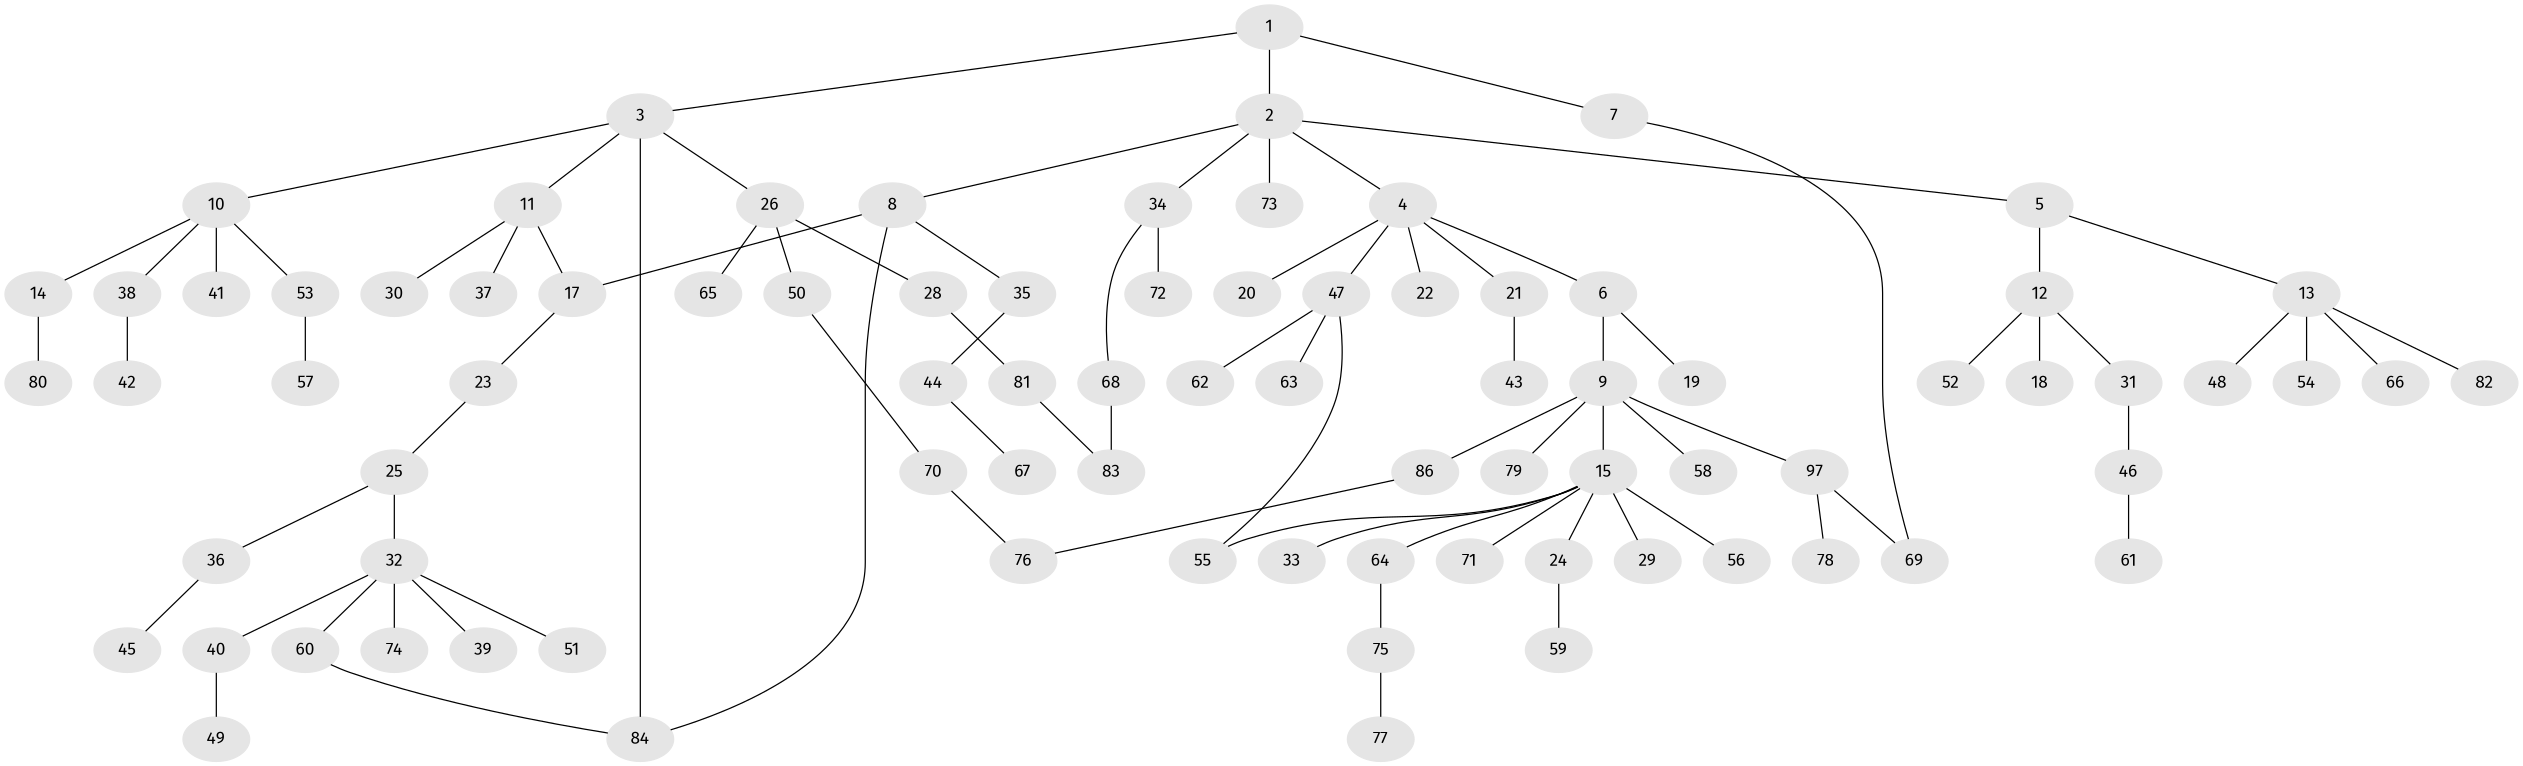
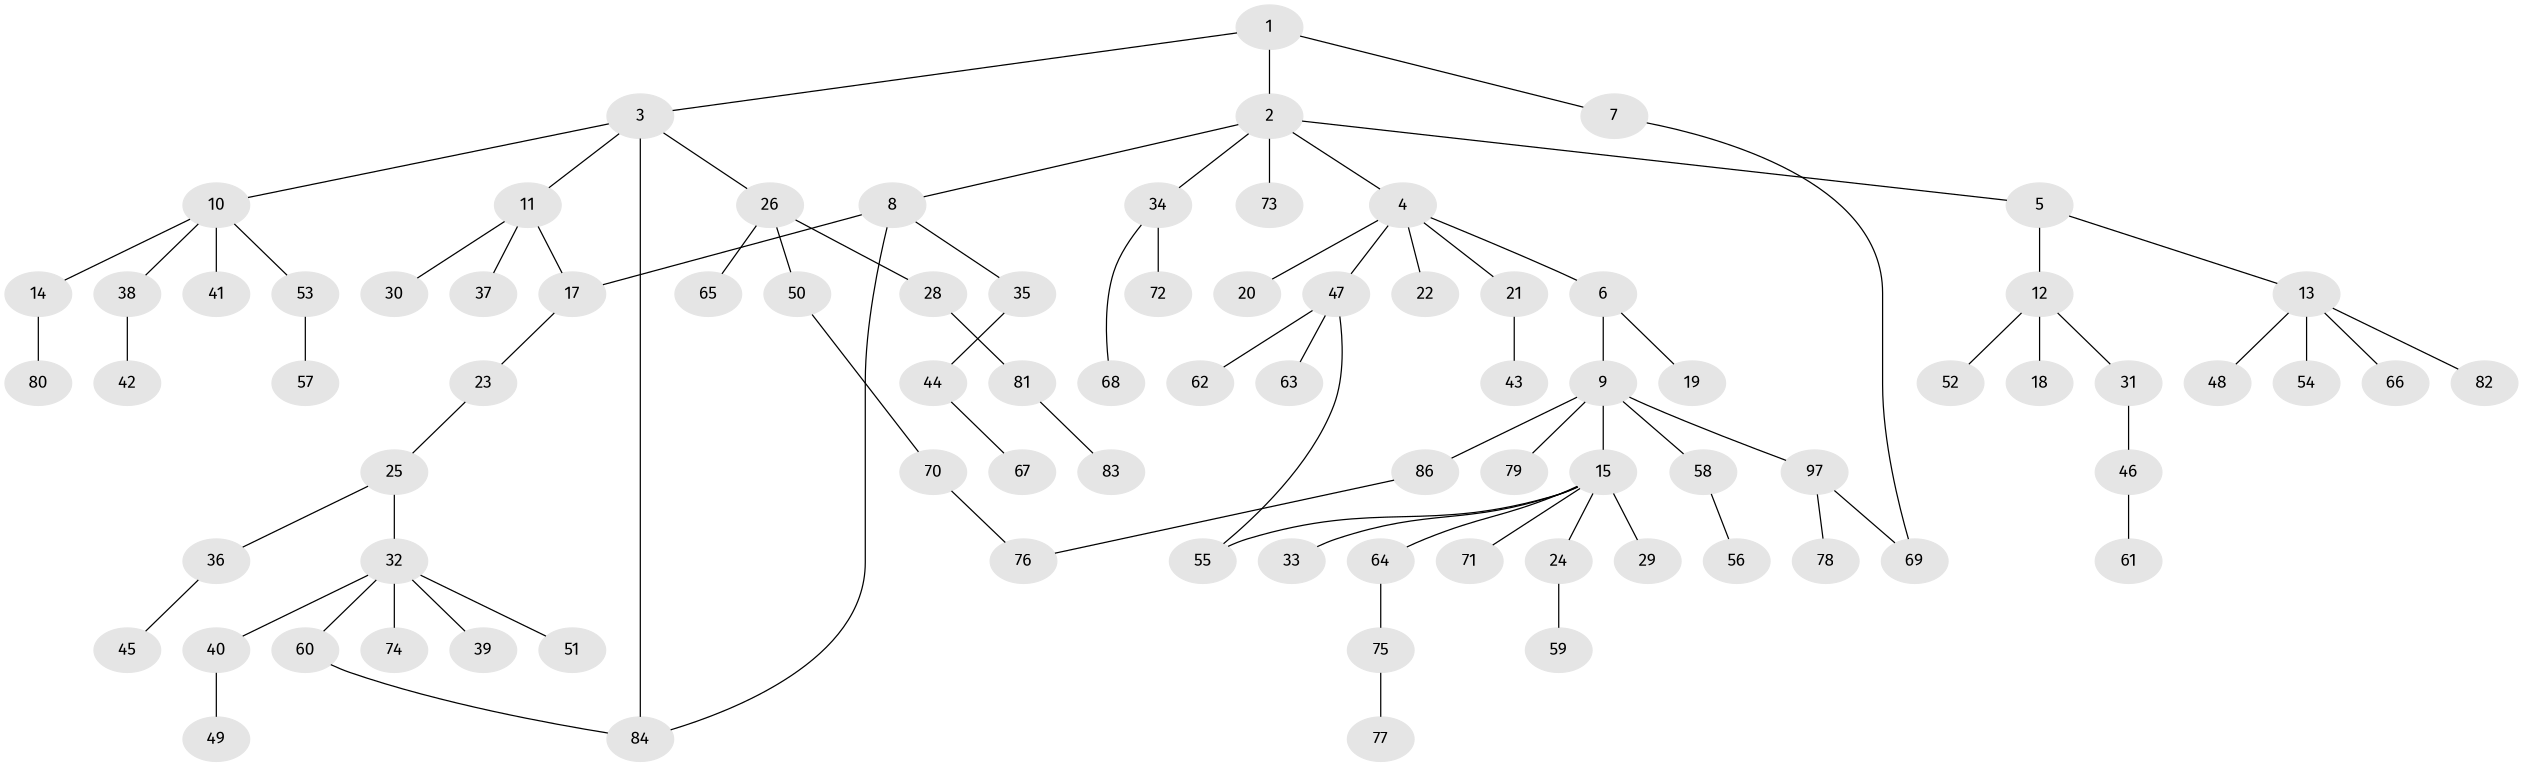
  graph {
    fontname="Fira Sans"
    node [color=gray90 fontname="Fira Sans" style=filled]
    edge [fontname="Fira Sans"]
    1
    2
    3
    7
    4
    5
    8
    34
    73
    10
    11
    26
    84
    69
    6
    20
    21
    22
    47
    12
    13
    17
    35
    68
    72
    14
    38
    41
    53
    30
    37
    28
    50
    65
    9
    19
    43
    55
    62
    63
    18
    31
    52
    48
    54
    66
    82
    15
    n49 [label=86]
    n50 [label=97]
    58
    79
    23
    44
    24
    29
    33
    56
    64
    71
    76
    78
    80
    42
    57
    46
    59
    75
    25
    32
    36
    39
    40
    51
    60
    74
    45
    81
    70
    83
    61
    49
    67
    77
    1 -- 2
    1 -- 3
    1 -- 7
    2 -- 4
    2 -- 5
    2 -- 8
    2 -- 34
    2 -- 73
    3 -- 10
    3 -- 11
    3 -- 26
    3 -- 84
    7 -- 69
    4 -- 6
    4 -- 20
    4 -- 21
    4 -- 22
    4 -- 47
    5 -- 12
    5 -- 13
    8 -- 84
    8 -- 17
    8 -- 35
    34 -- 68
    34 -- 72
    10 -- 14
    10 -- 38
    10 -- 41
    10 -- 53
    11 -- 17
    11 -- 30
    11 -- 37
    26 -- 28
    26 -- 50
    26 -- 65
    6 -- 9
    6 -- 19
    21 -- 43
    47 -- 55
    47 -- 62
    47 -- 63
    12 -- 18
    12 -- 31
    12 -- 52
    13 -- 48
    13 -- 54
    13 -- 66
    13 -- 82
    17 -- 23
    35 -- 44
-   68 -- 83
    14 -- 80
    38 -- 42
    53 -- 57
    28 -- 81
    50 -- 70
    9 -- 15
    9 -- n49
    9 -- n50
    9 -- 58
    9 -- 79
    31 -- 46
    15 -- 55
    15 -- 24
    15 -- 29
    15 -- 33
-   15 -- 56
+   58 -- 56
    15 -- 64
    15 -- 71
    n49 -- 76
    n50 -- 69
    n50 -- 78
    23 -- 25
    44 -- 67
    24 -- 59
    64 -- 75
    46 -- 61
    75 -- 77
    25 -- 32
    25 -- 36
    32 -- 39
    32 -- 40
    32 -- 51
    32 -- 60
    32 -- 74
    36 -- 45
    40 -- 49
    60 -- 84
    81 -- 83
    70 -- 76
  }
